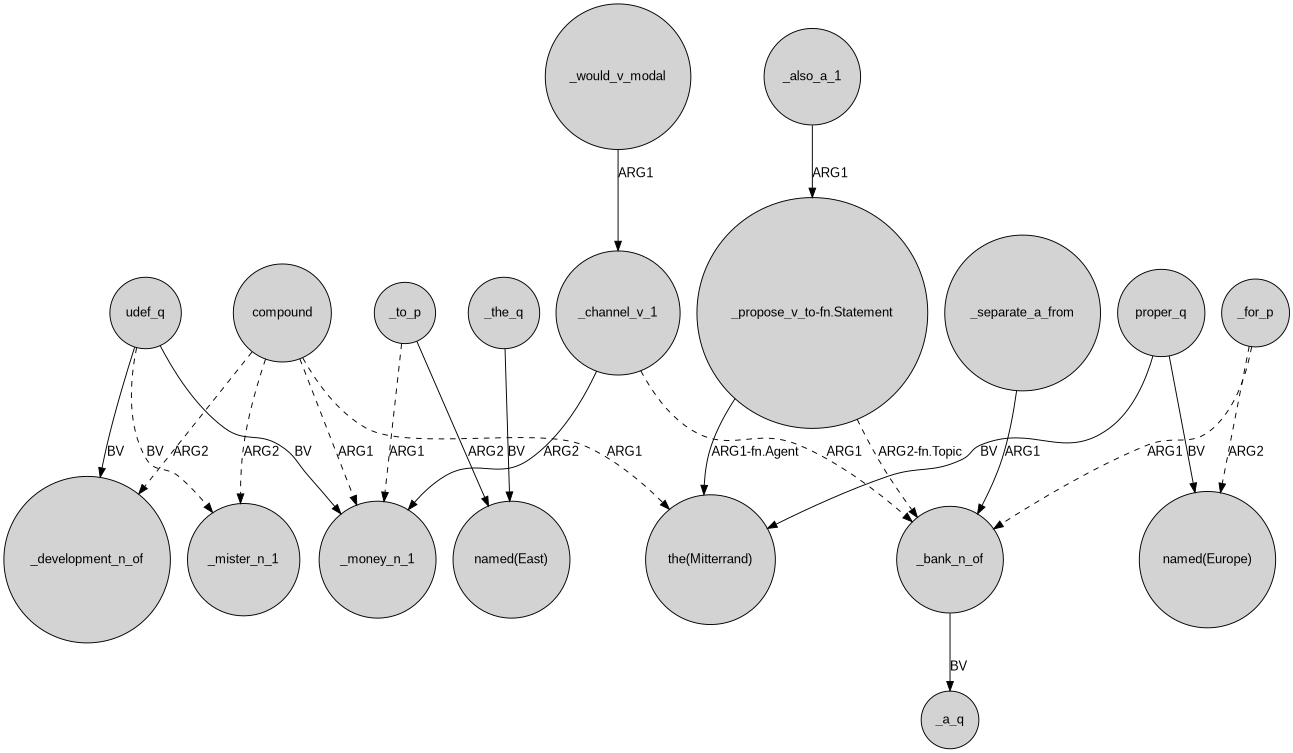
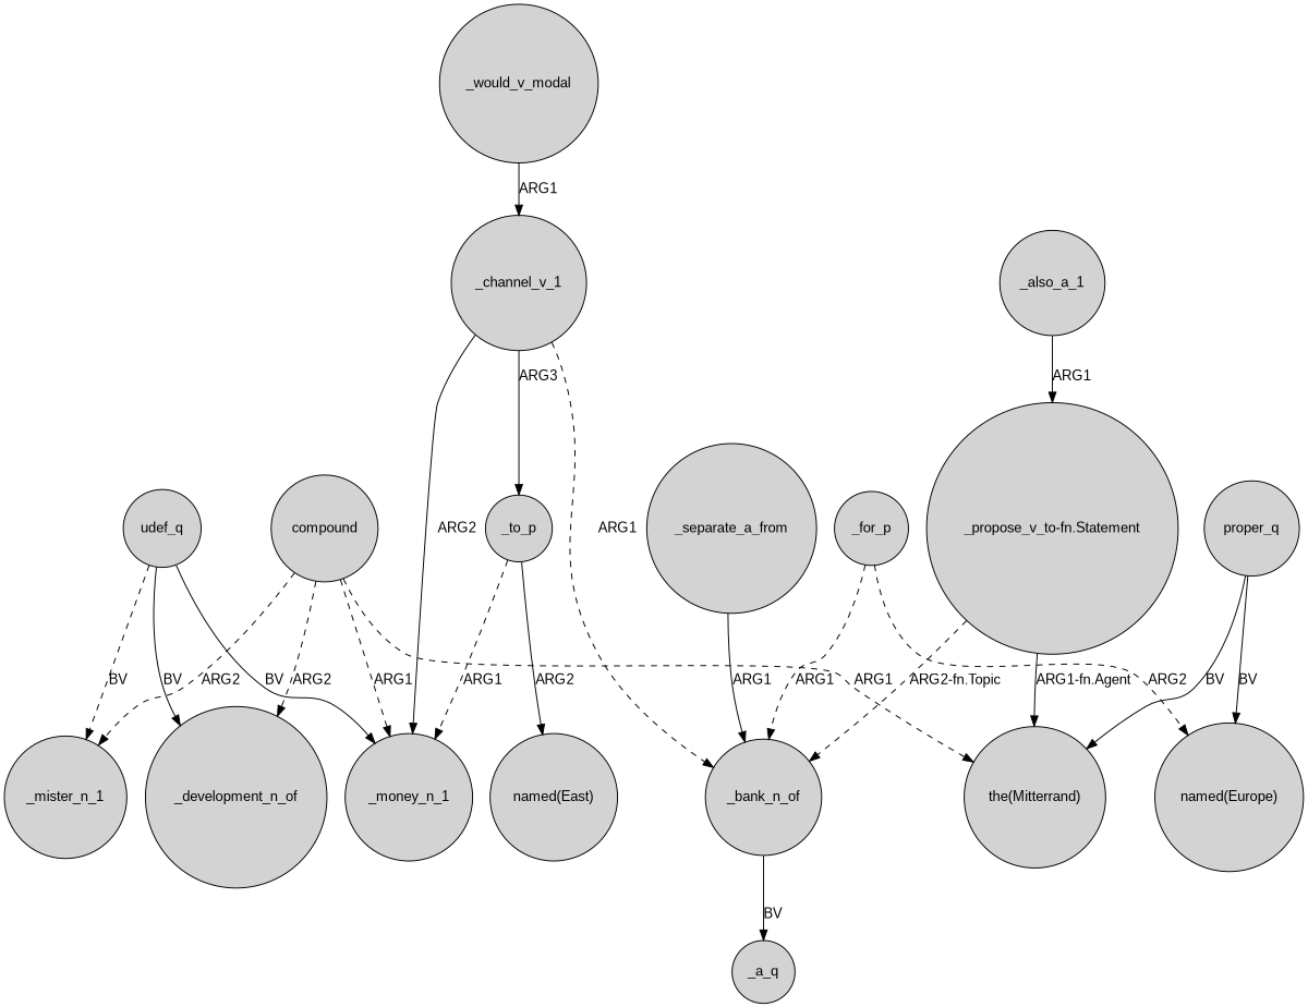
  digraph {
    fontname="Liberation Sans"
    node [fontname="Liberation Sans" shape=circle style=filled]
    edge [fontname="Liberation Sans" style=solid]
    compound
    _development_n_of
    _money_n_1
    _mister_n_1
    n5 [label="the(Mitterrand)"]
    "_propose_v_to-fn.Statement"
    _bank_n_of
    _a_q
    udef_q
    _channel_v_1
    _to_p
    "named(East)"
    _for_p
    "named(Europe)"
-   _the_q
    _would_v_modal
    proper_q
    _also_a_1
    _separate_a_from
    compound -> _development_n_of [label=ARG2 style=dashed]
    compound -> _money_n_1 [label=ARG1 style=dashed]
    compound -> _mister_n_1 [label=ARG2 style=dashed]
    compound -> n5 [label=ARG1 style=dashed]
    "_propose_v_to-fn.Statement" -> n5 [label="ARG1-fn.Agent"]
    "_propose_v_to-fn.Statement" -> _bank_n_of [label="ARG2-fn.Topic" style=dashed]
    _bank_n_of -> _a_q [label=BV]
    udef_q -> _development_n_of [label=BV]
    udef_q -> _money_n_1 [label=BV]
    udef_q -> _mister_n_1 [label=BV style=dashed]
    _channel_v_1 -> _money_n_1 [label=ARG2]
    _channel_v_1 -> _bank_n_of [label=ARG1 style=dashed]
+   _channel_v_1 -> _to_p [label=ARG3]
    _to_p -> _money_n_1 [label=ARG1 style=dashed]
    _to_p -> "named(East)" [label=ARG2]
    _for_p -> _bank_n_of [label=ARG1 style=dashed]
    _for_p -> "named(Europe)" [label=ARG2 style=dashed]
-   _the_q -> "named(East)" [label=BV]
    _would_v_modal -> _channel_v_1 [label=ARG1]
    proper_q -> n5 [label=BV]
    proper_q -> "named(Europe)" [label=BV]
    _also_a_1 -> "_propose_v_to-fn.Statement" [label=ARG1]
    _separate_a_from -> _bank_n_of [label=ARG1]
  }
